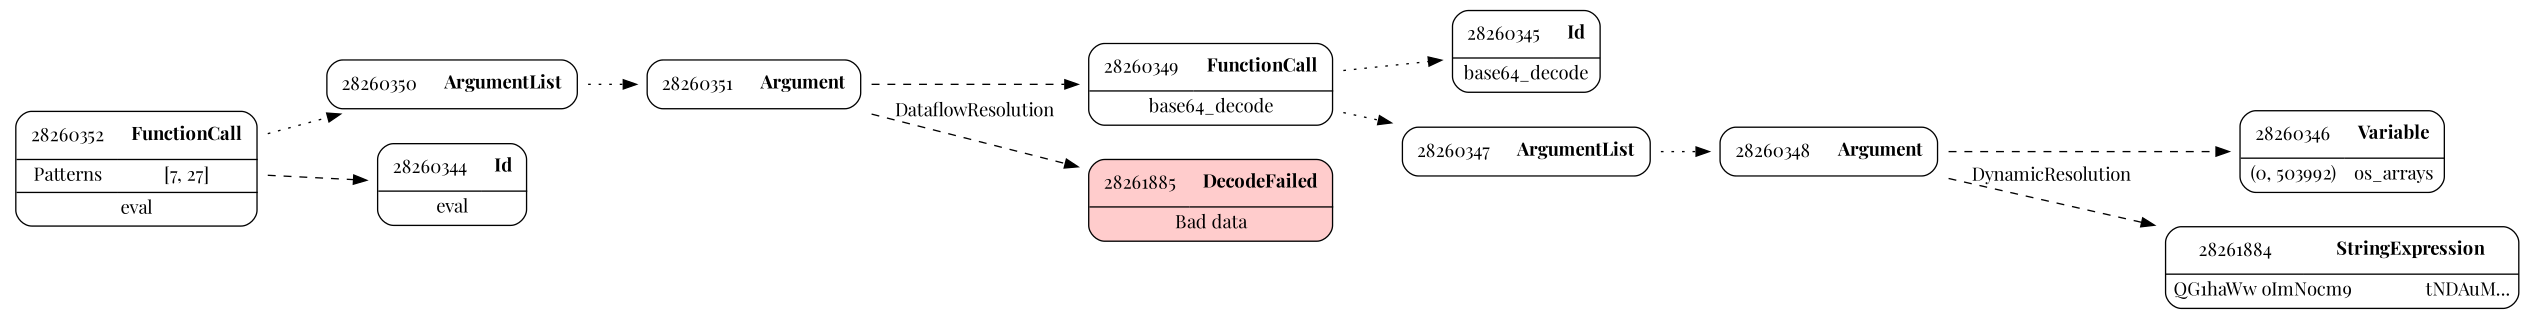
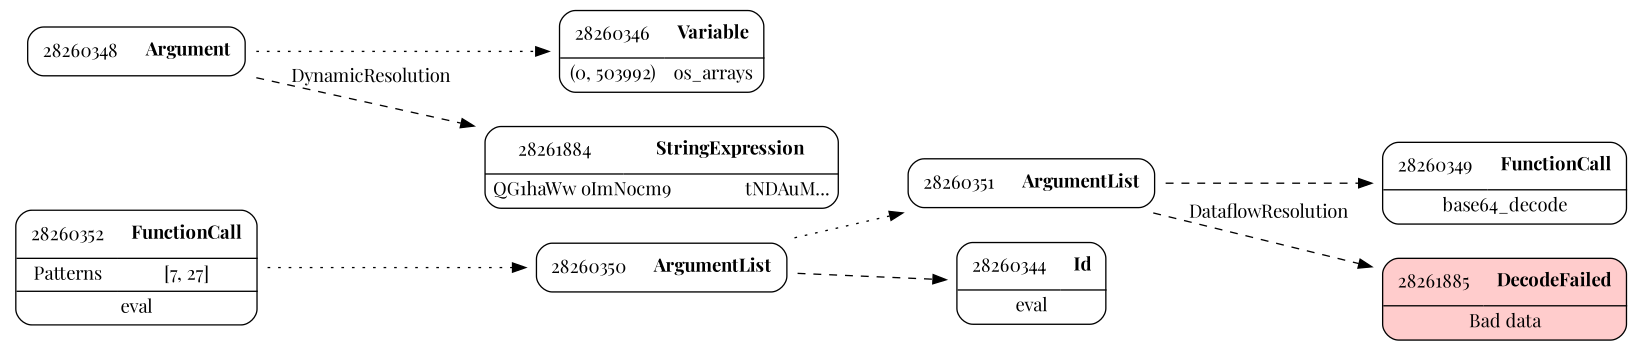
  digraph {
    fontname="Playfair Display"
    rankdir=LR
    node [fontname="Playfair Display" shape=none]
    edge [fontname="Playfair Display" style=dashed weight=2]
-   n1 [label=<<TABLE border='1' cellspacing='0' cellpadding='10' style='rounded' ><TR><TD border='0'>28260351</TD><TD border='0'><B>Argument</B></TD></TR></TABLE>>]
+   n1 [label=<<TABLE border='1' cellspacing='0' cellpadding='10' style='rounded' ><TR><TD border='0'>28260351</TD><TD border='0'><B>ArgumentList</B></TD></TR></TABLE>>]
    n2 [label=<<TABLE border='1' cellspacing='0' cellpadding='10' style='rounded' ><TR><TD border='0'>28260349</TD><TD border='0'><B>FunctionCall</B></TD></TR><HR/><TR><TD border='0' cellpadding='5' colspan='2'>base64_decode</TD></TR></TABLE>>]
    n3 [label=<<TABLE border='1' cellspacing='0' cellpadding='10' style='rounded' bgcolor='#FFCCCC' ><TR><TD border='0'>28261885</TD><TD border='0'><B>DecodeFailed</B></TD></TR><HR/><TR><TD border='0' cellpadding='5' colspan='2'>Bad data</TD></TR></TABLE>>]
-   n4 [label=<<TABLE border='1' cellspacing='0' cellpadding='10' style='rounded' ><TR><TD border='0'>28260345</TD><TD border='0'><B>Id</B></TD></TR><HR/><TR><TD border='0' cellpadding='5' colspan='2'>base64_decode</TD></TR></TABLE>>]
-   n5 [label=<<TABLE border='1' cellspacing='0' cellpadding='10' style='rounded' ><TR><TD border='0'>28260347</TD><TD border='0'><B>ArgumentList</B></TD></TR></TABLE>>]
    n6 [label=<<TABLE border='1' cellspacing='0' cellpadding='10' style='rounded' ><TR><TD border='0'>28260348</TD><TD border='0'><B>Argument</B></TD></TR></TABLE>>]
    n7 [label=<<TABLE border='1' cellspacing='0' cellpadding='10' style='rounded' ><TR><TD border='0'>28260350</TD><TD border='0'><B>ArgumentList</B></TD></TR></TABLE>>]
    n8 [label=<<TABLE border='1' cellspacing='0' cellpadding='10' style='rounded' ><TR><TD border='0'>28260346</TD><TD border='0'><B>Variable</B></TD></TR><HR/><TR><TD border='0' cellpadding='5'>(0, 503992)</TD><TD border='0' cellpadding='5'>os_arrays</TD></TR></TABLE>>]
    n9 [label=<<TABLE border='1' cellspacing='0' cellpadding='10' style='rounded' ><TR><TD border='0'>28261884</TD><TD border='0'><B>StringExpression</B></TD></TR><HR/><TR><TD border='0' cellpadding='5' colspan='2'>QG1haWw oImNocm9               tNDAuM...</TD></TR></TABLE>>]
    n10 [label=<<TABLE border='1' cellspacing='0' cellpadding='10' style='rounded' ><TR><TD border='0'>28260344</TD><TD border='0'><B>Id</B></TD></TR><HR/><TR><TD border='0' cellpadding='5' colspan='2'>eval</TD></TR></TABLE>>]
    n11 [label=<<TABLE border='1' cellspacing='0' cellpadding='10' style='rounded' ><TR><TD border='0'>28260352</TD><TD border='0'><B>FunctionCall</B></TD></TR><HR/><TR><TD border='0' cellpadding='5'>Patterns</TD><TD border='0' cellpadding='5'>[7, 27]</TD></TR><HR/><TR><TD border='0' cellpadding='5' colspan='2'>eval</TD></TR></TABLE>>]
    n1 -> n2
    n1 -> n3 [label=DataflowResolution weight=""]
-   n2 -> n4 [style=dotted]
-   n2 -> n5 [style=dotted]
-   n5 -> n6 [style=dotted]
-   n6 -> n8
+   n6 -> n8 [style=dotted]
    n6 -> n9 [label=DynamicResolution weight=""]
    n7 -> n1 [style=dotted]
    n11 -> n7 [style=dotted]
-   n11 -> n10
+   n7 -> n10
  }
